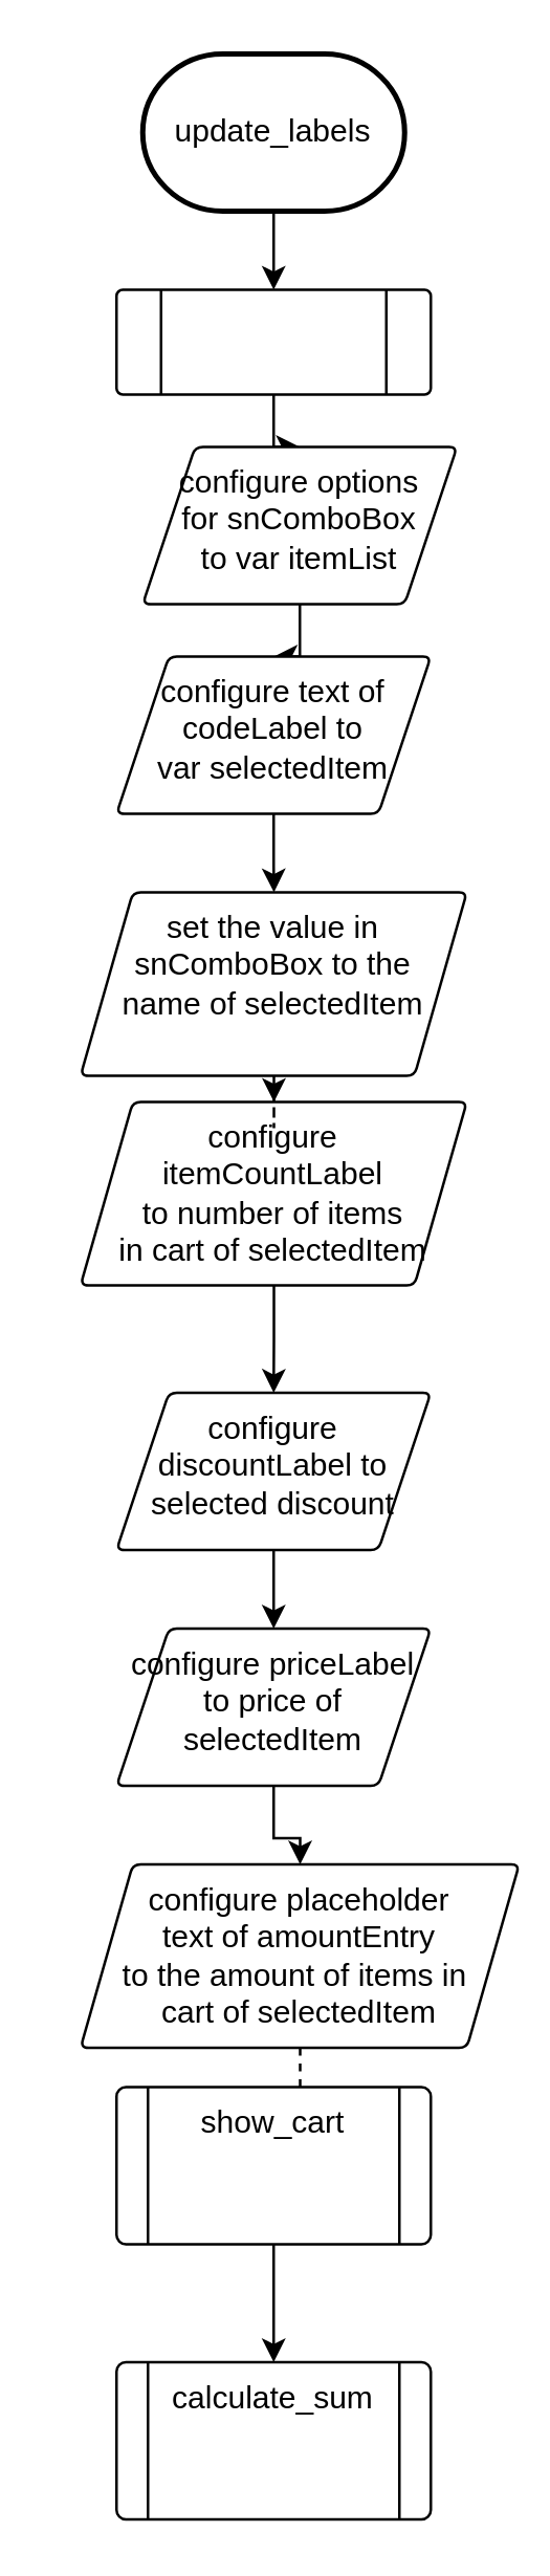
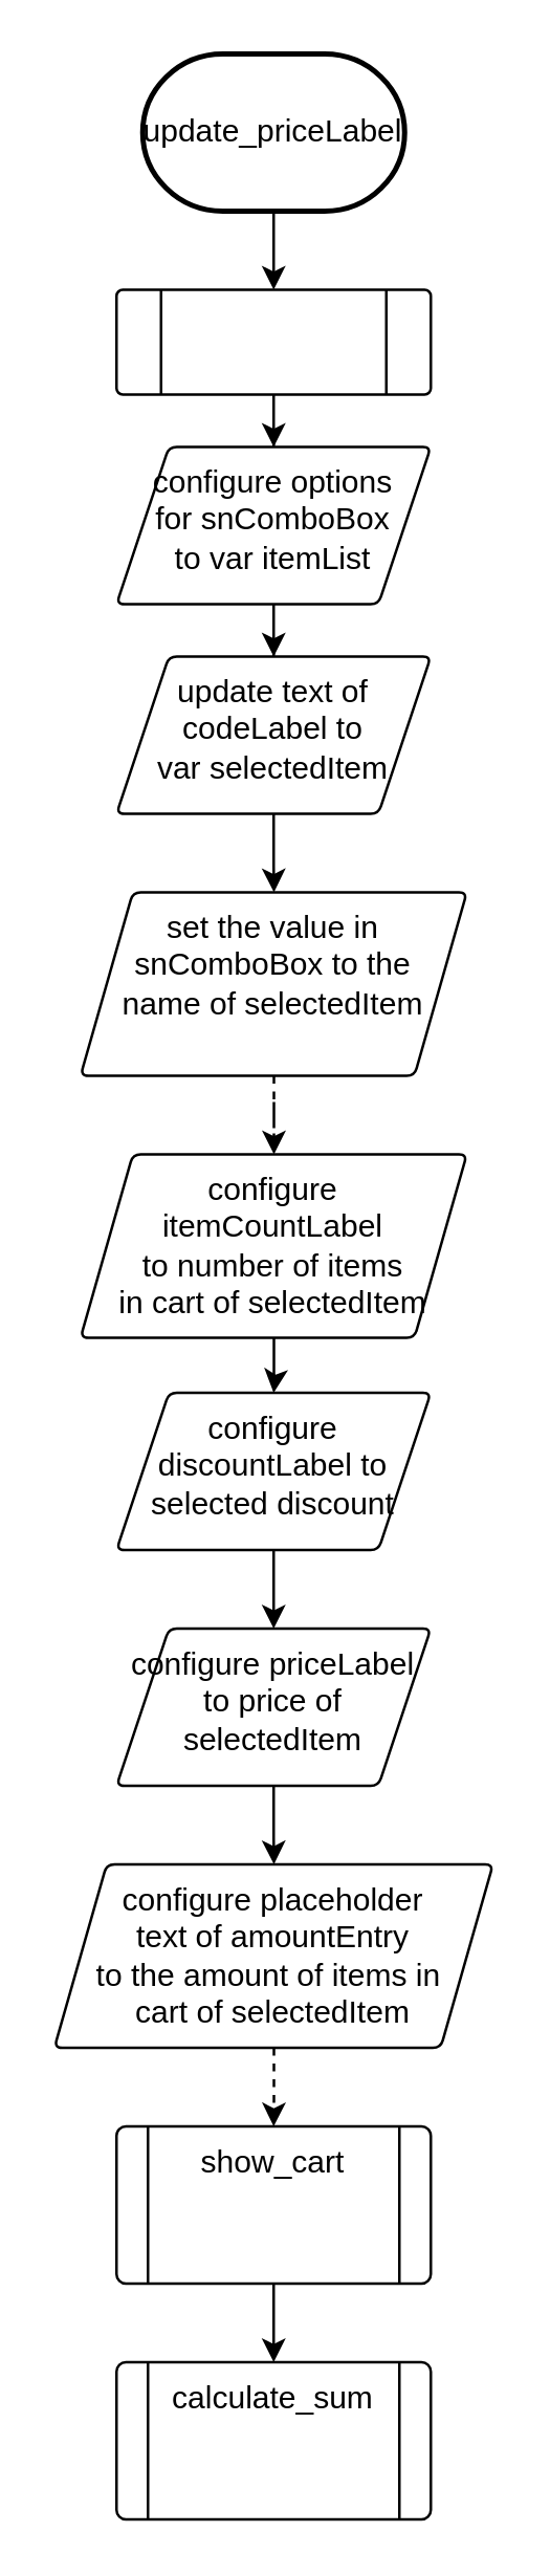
  <mxCell id="0" />
  <mxCell id="1" parent="0" />
  <mxCell id="2" style="edgeStyle=orthogonalEdgeStyle;rounded=0;orthogonalLoop=1;jettySize=auto;html=1;exitX=0.5;exitY=1;exitDx=0;exitDy=0;exitPerimeter=0;entryX=0.5;entryY=0;entryDx=0;entryDy=0;" parent="1" source="3" target="5" edge="1"><mxGeometry relative="1" as="geometry" /></mxCell>
- <mxCell id="3" value="update_labels" style="strokeWidth=2;html=1;shape=mxgraph.flowchart.terminator;whiteSpace=wrap;" parent="1" vertex="1"><mxGeometry x="54" y="20" width="100" height="60" as="geometry" /></mxCell>
+ <mxCell id="3" value="update_priceLabel" style="strokeWidth=2;html=1;shape=mxgraph.flowchart.terminator;whiteSpace=wrap;" parent="1" vertex="1"><mxGeometry x="54" y="20" width="100" height="60" as="geometry" /></mxCell>
  <mxCell id="4" value="" style="edgeStyle=orthogonalEdgeStyle;rounded=0;orthogonalLoop=1;jettySize=auto;html=1;" parent="1" source="5" target="7" edge="1"><mxGeometry relative="1" as="geometry" /></mxCell>
  <mxCell id="5" value="" style="verticalLabelPosition=bottom;verticalAlign=top;html=1;shape=process;whiteSpace=wrap;rounded=1;size=0.14;arcSize=6;" parent="1" vertex="1"><mxGeometry x="44" y="110" width="120" height="40" as="geometry" /></mxCell>
  <mxCell id="6" value="" style="edgeStyle=orthogonalEdgeStyle;rounded=0;orthogonalLoop=1;jettySize=auto;html=1;" parent="1" source="7" target="9" edge="1"><mxGeometry relative="1" as="geometry" /></mxCell>
- <mxCell id="7" value="&lt;div&gt;configure options&lt;/div&gt;&lt;div&gt;for snComboBox&lt;/div&gt;&lt;div&gt;to var itemList&lt;br&gt;&lt;/div&gt;" style="shape=parallelogram;perimeter=parallelogramPerimeter;whiteSpace=wrap;html=1;fixedSize=1;verticalAlign=top;rounded=1;arcSize=6;" parent="1" vertex="1"><mxGeometry x="54" y="170" width="120" height="60" as="geometry" /></mxCell>
+ <mxCell id="7" value="&lt;div&gt;configure options&lt;/div&gt;&lt;div&gt;for snComboBox&lt;/div&gt;&lt;div&gt;to var itemList&lt;br&gt;&lt;/div&gt;" style="shape=parallelogram;perimeter=parallelogramPerimeter;whiteSpace=wrap;html=1;fixedSize=1;verticalAlign=top;rounded=1;arcSize=6;" parent="1" vertex="1"><mxGeometry x="44" y="170" width="120" height="60" as="geometry" /></mxCell>
  <mxCell id="8" value="" style="edgeStyle=orthogonalEdgeStyle;rounded=0;orthogonalLoop=1;jettySize=auto;html=1;" parent="1" source="9" target="13" edge="1"><mxGeometry relative="1" as="geometry" /></mxCell>
- <mxCell id="9" value="&lt;div&gt;configure text of&lt;/div&gt;&lt;div&gt;codeLabel to&lt;/div&gt;&lt;div&gt;var selectedItem&lt;br&gt;&lt;/div&gt;" style="shape=parallelogram;perimeter=parallelogramPerimeter;whiteSpace=wrap;html=1;fixedSize=1;verticalAlign=top;rounded=1;arcSize=6;" parent="1" vertex="1"><mxGeometry x="44" y="250" width="120" height="60" as="geometry" /></mxCell>
+ <mxCell id="9" value="&lt;div&gt;update text of&lt;/div&gt;&lt;div&gt;codeLabel to&lt;/div&gt;&lt;div&gt;var selectedItem&lt;br&gt;&lt;/div&gt;" style="shape=parallelogram;perimeter=parallelogramPerimeter;whiteSpace=wrap;html=1;fixedSize=1;verticalAlign=top;rounded=1;arcSize=6;" parent="1" vertex="1"><mxGeometry x="44" y="250" width="120" height="60" as="geometry" /></mxCell>
  <mxCell id="10" value="" style="edgeStyle=orthogonalEdgeStyle;rounded=0;orthogonalLoop=1;jettySize=auto;html=1;" parent="1" source="11" target="15" edge="1"><mxGeometry relative="1" as="geometry" /></mxCell>
- <mxCell id="11" value="&lt;div&gt;configure&lt;/div&gt;&lt;div&gt;itemCountLabel &lt;br&gt;&lt;/div&gt;&lt;div&gt;to number of items&lt;/div&gt;&lt;div&gt;in cart of selectedItem&lt;br&gt;&lt;/div&gt;" style="shape=parallelogram;perimeter=parallelogramPerimeter;whiteSpace=wrap;html=1;fixedSize=1;verticalAlign=top;rounded=1;arcSize=6;" parent="1" vertex="1"><mxGeometry x="30.25" y="420" width="147.5" height="70" as="geometry" /></mxCell>
+ <mxCell id="11" value="&lt;div&gt;configure&lt;/div&gt;&lt;div&gt;itemCountLabel &lt;br&gt;&lt;/div&gt;&lt;div&gt;to number of items&lt;/div&gt;&lt;div&gt;in cart of selectedItem&lt;br&gt;&lt;/div&gt;" style="shape=parallelogram;perimeter=parallelogramPerimeter;whiteSpace=wrap;html=1;fixedSize=1;verticalAlign=top;rounded=1;arcSize=6;" parent="1" vertex="1"><mxGeometry x="30.25" y="440" width="147.5" height="70" as="geometry" /></mxCell>
  <mxCell id="12" value="" style="edgeStyle=orthogonalEdgeStyle;rounded=0;orthogonalLoop=1;jettySize=auto;html=1;dashed=1;" edge="1" parent="1" source="13" target="11"><mxGeometry relative="1" as="geometry" /></mxCell>
  <mxCell id="13" value="&lt;div&gt;set the value in snComboBox to the&lt;/div&gt;&lt;div&gt;name of selectedItem&lt;br&gt;&lt;/div&gt;" style="shape=parallelogram;perimeter=parallelogramPerimeter;whiteSpace=wrap;html=1;fixedSize=1;verticalAlign=top;rounded=1;arcSize=6;" parent="1" vertex="1"><mxGeometry x="30.25" y="340" width="147.5" height="70" as="geometry" /></mxCell>
  <mxCell id="14" value="" style="edgeStyle=orthogonalEdgeStyle;rounded=0;orthogonalLoop=1;jettySize=auto;html=1;" parent="1" source="15" target="17" edge="1"><mxGeometry relative="1" as="geometry" /></mxCell>
  <mxCell id="15" value="&lt;div&gt;configure discountLabel to selected discount&lt;br&gt;&lt;/div&gt;" style="shape=parallelogram;perimeter=parallelogramPerimeter;whiteSpace=wrap;html=1;fixedSize=1;verticalAlign=top;rounded=1;arcSize=6;" parent="1" vertex="1"><mxGeometry x="44" y="531" width="120" height="60" as="geometry" /></mxCell>
  <mxCell id="16" value="" style="edgeStyle=orthogonalEdgeStyle;rounded=0;orthogonalLoop=1;jettySize=auto;html=1;" parent="1" source="17" target="19" edge="1"><mxGeometry relative="1" as="geometry" /></mxCell>
  <mxCell id="17" value="&lt;div&gt;configure priceLabel&lt;/div&gt;&lt;div&gt;to price of selectedItem&lt;br&gt;&lt;/div&gt;" style="shape=parallelogram;perimeter=parallelogramPerimeter;whiteSpace=wrap;html=1;fixedSize=1;verticalAlign=top;rounded=1;arcSize=6;" parent="1" vertex="1"><mxGeometry x="44" y="621" width="120" height="60" as="geometry" /></mxCell>
  <mxCell id="18" value="" style="edgeStyle=orthogonalEdgeStyle;rounded=0;orthogonalLoop=1;jettySize=auto;html=1;dashed=1;" parent="1" source="19" target="21" edge="1"><mxGeometry relative="1" as="geometry" /></mxCell>
- <mxCell id="19" value="&lt;div&gt;configure placeholder&lt;/div&gt;&lt;div&gt;text of amountEntry&lt;/div&gt;&lt;div&gt;to the amount of items in&amp;nbsp;&lt;/div&gt;&lt;div&gt;cart of selectedItem&lt;br&gt;&lt;/div&gt;" style="shape=parallelogram;perimeter=parallelogramPerimeter;whiteSpace=wrap;html=1;fixedSize=1;verticalAlign=top;rounded=1;arcSize=6;" parent="1" vertex="1"><mxGeometry x="30.25" y="711" width="167.5" height="70" as="geometry" /></mxCell>
+ <mxCell id="19" value="&lt;div&gt;configure placeholder&lt;/div&gt;&lt;div&gt;text of amountEntry&lt;/div&gt;&lt;div&gt;to the amount of items in&amp;nbsp;&lt;/div&gt;&lt;div&gt;cart of selectedItem&lt;br&gt;&lt;/div&gt;" style="shape=parallelogram;perimeter=parallelogramPerimeter;whiteSpace=wrap;html=1;fixedSize=1;verticalAlign=top;rounded=1;arcSize=6;" parent="1" vertex="1"><mxGeometry x="20.25" y="711" width="167.5" height="70" as="geometry" /></mxCell>
  <mxCell id="20" value="" style="edgeStyle=orthogonalEdgeStyle;rounded=0;orthogonalLoop=1;jettySize=auto;html=1;" parent="1" source="21" target="22" edge="1"><mxGeometry relative="1" as="geometry" /></mxCell>
- <mxCell id="21" value="show_cart" style="shape=process;whiteSpace=wrap;html=1;backgroundOutline=1;verticalAlign=top;rounded=1;arcSize=6;" parent="1" vertex="1"><mxGeometry x="44" y="796" width="120" height="60" as="geometry" /></mxCell>
+ <mxCell id="21" value="show_cart" style="shape=process;whiteSpace=wrap;html=1;backgroundOutline=1;verticalAlign=top;rounded=1;arcSize=6;" parent="1" vertex="1"><mxGeometry x="44" y="811" width="120" height="60" as="geometry" /></mxCell>
  <mxCell id="22" value="calculate_sum" style="shape=process;whiteSpace=wrap;html=1;backgroundOutline=1;verticalAlign=top;rounded=1;arcSize=6;" parent="1" vertex="1"><mxGeometry x="44" y="901" width="120" height="60" as="geometry" /></mxCell>
